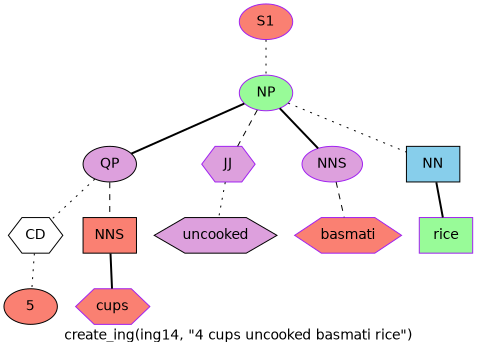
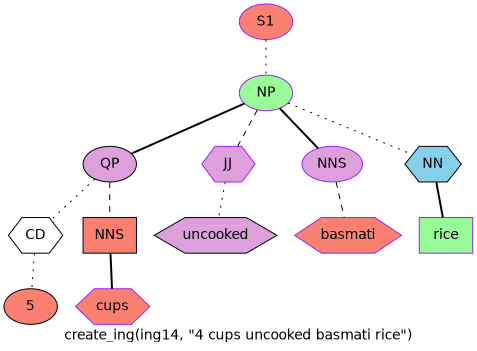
  graph {
    fontname="DejaVu Sans"
    label="create_ing(ing14, \"4 cups uncooked basmati rice\")"
    node [color=purple fillcolor=salmon fontname="DejaVu Sans" shape=ellipse style=filled]
    edge [fontname="DejaVu Sans" style=dotted]
    n1 [label=S1]
    n2 [fillcolor=palegreen label=NP]
    n3 [color=black fillcolor=plum label=QP]
    n4 [fillcolor=plum label=JJ shape=hexagon]
    n5 [fillcolor=plum label=NNS]
-   n6 [color=black fillcolor=skyblue label=NN shape=box]
+   n6 [color=black fillcolor=skyblue label=NN shape=hexagon]
    n7 [color=black fillcolor=white label=CD shape=hexagon]
    n8 [color=black label=NNS shape=box]
    n9 [color=black fillcolor=plum label=uncooked shape=hexagon]
    n10 [label=basmati shape=hexagon]
    n11 [fillcolor=palegreen label=rice shape=box]
    n12 [color=black label=5]
    n13 [label=cups shape=hexagon]
    n1 -- n2
    n2 -- n3 [style=bold]
    n2 -- n4 [style=dashed]
    n2 -- n5 [style=bold]
    n2 -- n6
    n3 -- n7
    n3 -- n8 [style=dashed]
    n4 -- n9
    n5 -- n10 [style=dashed]
    n6 -- n11 [style=bold]
    n7 -- n12
    n8 -- n13 [style=bold]
  }
